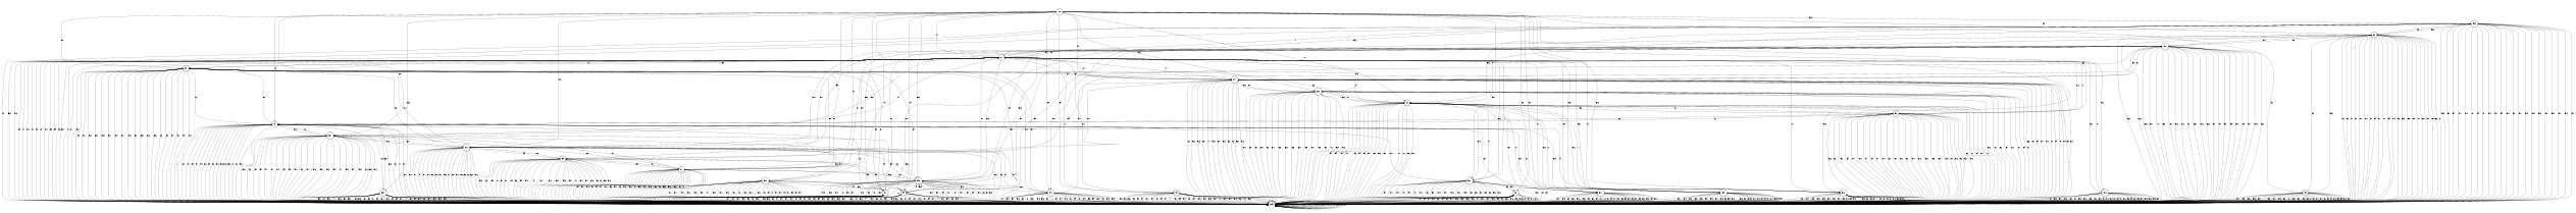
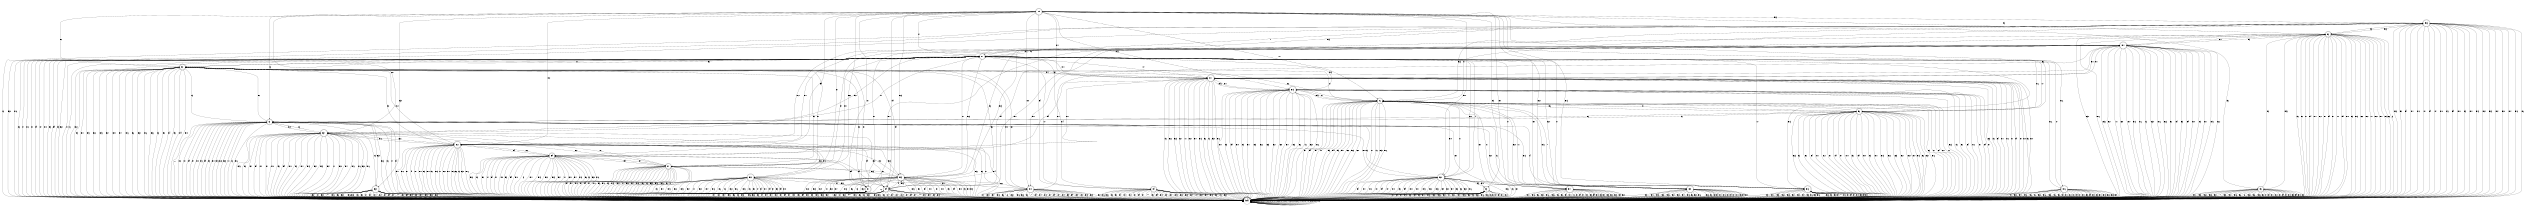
  digraph {
    node [shape=doublecircle]
    n1 [label=init]
    n2 [label=E23]
    n3 [label=F3]
    n4 [label=E2]
    n5 [label=L7]
    n6 [label=E4]
    n7 [label=F11]
    n8 [label=F12]
    n9 [label=F1]
    n10 [label=F9]
    n11 [label=F7]
    n12 [label=F10]
    n13 [label=E5]
    n14 [label=E9]
    n15 [label=E80]
    n16 [label=F5]
    n17 [label=E15]
    n18 [label=E22]
    n19 [label=E25]
    n20 [label=E37]
    n21 [label=L6]
    n22 [label=E20]
    n23 [label=E17]
    n24 [label=E13]
    n25 [label=E6]
    n26 [label=L3]
    n27 [label=E30]
    n28 [label=E16]
    n29 [label=dead shape=circle]
    n30 [label=E11]
    n1 -> n2 [label=E23]
    n1 -> n3 [label=F3]
    n1 -> n4 [label=E2]
    n1 -> n5 [label=L7]
    n1 -> n6 [label=E4]
    n1 -> n7 [label=F11]
    n1 -> n8 [label=F12]
    n1 -> n9 [label=F1]
    n1 -> n10 [label=F9]
    n1 -> n11 [label=F7]
    n1 -> n12 [label=F10]
    n1 -> n13 [label=E5]
    n1 -> n14 [label=E9]
    n1 -> n15 [label=E10]
    n1 -> n16 [label=F5]
    n1 -> n17 [label=E15]
    n1 -> n18 [label=E22]
    n1 -> n19 [label=E25]
    n1 -> n20 [label=E27]
    n1 -> n21 [label=L1]
    n1 -> n22 [label=E20]
    n1 -> n23 [label=E17]
    n1 -> n24 [label=E13]
    n1 -> n25 [label=E6]
    n1 -> n26 [label=L3]
    n1 -> n27 [label=E30]
    n1 -> n28 [label=E16]
    n2 -> n3 [label=F3]
    n2 -> n5 [label=L7]
    n2 -> n21 [label=L1]
    n2 -> n29 [label=E23]
    n2 -> n29 [label=E2]
    n2 -> n29 [label=E4]
    n2 -> n29 [label=F11]
    n2 -> n29 [label=F12]
    n2 -> n29 [label=F1]
    n2 -> n29 [label=F9]
    n2 -> n29 [label=F7]
    n2 -> n29 [label=F10]
    n2 -> n29 [label=E5]
    n2 -> n29 [label=E9]
    n2 -> n29 [label=E10]
    n2 -> n29 [label=F5]
    n2 -> n29 [label=E11]
    n2 -> n29 [label=E15]
    n2 -> n29 [label=E22]
    n2 -> n29 [label=E25]
    n2 -> n29 [label=E27]
    n2 -> n29 [label=E20]
    n2 -> n29 [label=E17]
    n2 -> n29 [label=E13]
    n2 -> n29 [label=E6]
    n2 -> n29 [label=L3]
    n2 -> n29 [label=E30]
    n2 -> n29 [label=E16]
    n3 -> n2 [label=E23]
    n3 -> n13 [label=E25]
    n3 -> n19 [label=E25]
    n3 -> n29 [label=F3]
    n3 -> n29 [label=E2]
    n3 -> n29 [label=L7]
    n3 -> n29 [label=E4]
    n3 -> n29 [label=F11]
    n3 -> n29 [label=F12]
    n3 -> n29 [label=F1]
    n3 -> n29 [label=F9]
    n3 -> n29 [label=F7]
    n3 -> n29 [label=F10]
    n3 -> n29 [label=E9]
    n3 -> n29 [label=E10]
    n3 -> n29 [label=F5]
    n3 -> n29 [label=E15]
    n3 -> n29 [label=E22]
    n3 -> n29 [label=E27]
    n3 -> n29 [label=L1]
    n3 -> n29 [label=E20]
    n3 -> n29 [label=E17]
    n3 -> n29 [label=E13]
    n3 -> n29 [label=E6]
    n3 -> n29 [label=L3]
    n3 -> n29 [label=E30]
    n3 -> n29 [label=E16]
    n3 -> n30 [label=E11]
    n4 -> n5 [label=L7]
    n4 -> n7 [label=F11]
    n4 -> n8 [label=F12]
    n4 -> n9 [label=F1]
    n4 -> n10 [label=F9]
    n4 -> n11 [label=F7]
    n4 -> n12 [label=F10]
    n4 -> n21 [label=L1]
    n4 -> n26 [label=L3]
    n4 -> n29 [label=E23]
    n4 -> n29 [label=F3]
    n4 -> n29 [label=E2]
    n4 -> n29 [label=E4]
    n4 -> n29 [label=E5]
    n4 -> n29 [label=E9]
    n4 -> n29 [label=E10]
    n4 -> n29 [label=F5]
    n4 -> n29 [label=E11]
    n4 -> n29 [label=E15]
    n4 -> n29 [label=E22]
    n4 -> n29 [label=E25]
    n4 -> n29 [label=E27]
    n4 -> n29 [label=E20]
    n4 -> n29 [label=E17]
    n4 -> n29 [label=E13]
    n4 -> n29 [label=E6]
    n4 -> n29 [label=E30]
    n4 -> n29 [label=E16]
    n5 -> n2 [label=E23]
    n5 -> n4 [label=E2]
    n5 -> n6 [label=E4]
    n5 -> n7 [label=F11]
    n5 -> n15 [label=E10]
    n5 -> n17 [label=E15]
    n5 -> n19 [label=E25]
    n5 -> n20 [label=E27]
    n5 -> n22 [label=E20]
    n5 -> n23 [label=E17]
    n5 -> n24 [label=E13]
    n5 -> n25 [label=E6]
    n5 -> n28 [label=E16]
    n5 -> n29 [label=F3]
    n5 -> n29 [label=L7]
    n5 -> n29 [label=F12]
    n5 -> n29 [label=F1]
    n5 -> n29 [label=F9]
    n5 -> n29 [label=F7]
    n5 -> n29 [label=F10]
    n5 -> n29 [label=E5]
    n5 -> n29 [label=E9]
    n5 -> n29 [label=F5]
    n5 -> n29 [label=E22]
    n5 -> n29 [label=L1]
    n5 -> n29 [label=L3]
    n5 -> n29 [label=E30]
    n5 -> n30 [label=E11]
    n6 -> n5 [label=L7]
    n6 -> n29 [label=E23]
    n6 -> n29 [label=F3]
    n6 -> n29 [label=E2]
    n6 -> n29 [label=E4]
    n6 -> n29 [label=F11]
    n6 -> n29 [label=F12]
    n6 -> n29 [label=F1]
    n6 -> n29 [label=F9]
    n6 -> n29 [label=F7]
    n6 -> n29 [label=F10]
    n6 -> n29 [label=E5]
    n6 -> n29 [label=E9]
    n6 -> n29 [label=E10]
    n6 -> n29 [label=F5]
    n6 -> n29 [label=E11]
    n6 -> n29 [label=E15]
    n6 -> n29 [label=E22]
    n6 -> n29 [label=E25]
    n6 -> n29 [label=E27]
    n6 -> n29 [label=L1]
    n6 -> n29 [label=E20]
    n6 -> n29 [label=E17]
    n6 -> n29 [label=E13]
    n6 -> n29 [label=E6]
    n6 -> n29 [label=L3]
    n6 -> n29 [label=E30]
    n6 -> n29 [label=E16]
    n7 -> n4 [label=E2]
    n7 -> n5 [label=L7]
    n7 -> n14 [label=E9]
    n7 -> n17 [label=E15]
    n7 -> n29 [label=E23]
    n7 -> n29 [label=F3]
    n7 -> n29 [label=E4]
    n7 -> n29 [label=F11]
    n7 -> n29 [label=F12]
    n7 -> n29 [label=F1]
    n7 -> n29 [label=F9]
    n7 -> n29 [label=F7]
    n7 -> n29 [label=F10]
    n7 -> n29 [label=E5]
    n7 -> n29 [label=E10]
    n7 -> n29 [label=F5]
    n7 -> n29 [label=E22]
    n7 -> n29 [label=E25]
    n7 -> n29 [label=E27]
    n7 -> n29 [label=L1]
    n7 -> n29 [label=E20]
    n7 -> n29 [label=E17]
    n7 -> n29 [label=E13]
    n7 -> n29 [label=E6]
    n7 -> n29 [label=L3]
    n7 -> n29 [label=E30]
    n7 -> n29 [label=E16]
    n7 -> n30 [label=E11]
    n8 -> n4 [label=E2]
    n8 -> n14 [label=E9]
    n8 -> n18 [label=E22]
    n8 -> n19 [label=E25]
    n8 -> n20 [label=E27]
    n8 -> n29 [label=E23]
    n8 -> n29 [label=F3]
    n8 -> n29 [label=L7]
    n8 -> n29 [label=E4]
    n8 -> n29 [label=F11]
    n8 -> n29 [label=F12]
    n8 -> n29 [label=F1]
    n8 -> n29 [label=F9]
    n8 -> n29 [label=F7]
    n8 -> n29 [label=F10]
    n8 -> n29 [label=E5]
    n8 -> n29 [label=E10]
    n8 -> n29 [label=F5]
    n8 -> n29 [label=E15]
    n8 -> n29 [label=L1]
    n8 -> n29 [label=E20]
    n8 -> n29 [label=E17]
    n8 -> n29 [label=E13]
    n8 -> n29 [label=E6]
    n8 -> n29 [label=L3]
    n8 -> n29 [label=E30]
    n8 -> n29 [label=E16]
    n8 -> n30 [label=E11]
    n9 -> n4 [label=E2]
    n9 -> n18 [label=E22]
    n9 -> n29 [label=E23]
    n9 -> n29 [label=F3]
    n9 -> n29 [label=L7]
    n9 -> n29 [label=E4]
    n9 -> n29 [label=F11]
    n9 -> n29 [label=F12]
    n9 -> n29 [label=F1]
    n9 -> n29 [label=F9]
    n9 -> n29 [label=F7]
    n9 -> n29 [label=F10]
    n9 -> n29 [label=E5]
    n9 -> n29 [label=E9]
    n9 -> n29 [label=E10]
    n9 -> n29 [label=F5]
    n9 -> n29 [label=E15]
    n9 -> n29 [label=E25]
    n9 -> n29 [label=E27]
    n9 -> n29 [label=L1]
    n9 -> n29 [label=E20]
    n9 -> n29 [label=E17]
    n9 -> n29 [label=E13]
    n9 -> n29 [label=E6]
    n9 -> n29 [label=L3]
    n9 -> n29 [label=E30]
    n9 -> n29 [label=E16]
    n9 -> n30 [label=E11]
    n10 -> n4 [label=E2]
    n10 -> n14 [label=E9]
    n10 -> n19 [label=E25]
    n10 -> n20 [label=E27]
    n10 -> n29 [label=E23]
    n10 -> n29 [label=F3]
    n10 -> n29 [label=L7]
    n10 -> n29 [label=E4]
    n10 -> n29 [label=F11]
    n10 -> n29 [label=F12]
    n10 -> n29 [label=F1]
    n10 -> n29 [label=F9]
    n10 -> n29 [label=F7]
    n10 -> n29 [label=F10]
    n10 -> n29 [label=E5]
    n10 -> n29 [label=E10]
    n10 -> n29 [label=F5]
    n10 -> n29 [label=E15]
    n10 -> n29 [label=E22]
    n10 -> n29 [label=L1]
    n10 -> n29 [label=E20]
    n10 -> n29 [label=E17]
    n10 -> n29 [label=E13]
    n10 -> n29 [label=E6]
    n10 -> n29 [label=L3]
    n10 -> n29 [label=E30]
    n10 -> n29 [label=E16]
    n10 -> n30 [label=E11]
    n11 -> n4 [label=E2]
    n11 -> n14 [label=E9]
    n11 -> n19 [label=E25]
    n11 -> n20 [label=E27]
    n11 -> n29 [label=E23]
    n11 -> n29 [label=F3]
    n11 -> n29 [label=L7]
    n11 -> n29 [label=E4]
    n11 -> n29 [label=F11]
    n11 -> n29 [label=F12]
    n11 -> n29 [label=F1]
    n11 -> n29 [label=F9]
    n11 -> n29 [label=F7]
    n11 -> n29 [label=F10]
    n11 -> n29 [label=E5]
    n11 -> n29 [label=E10]
    n11 -> n29 [label=F5]
    n11 -> n29 [label=E15]
    n11 -> n29 [label=E22]
    n11 -> n29 [label=L1]
    n11 -> n29 [label=E20]
    n11 -> n29 [label=E17]
    n11 -> n29 [label=E13]
    n11 -> n29 [label=E6]
    n11 -> n29 [label=L3]
    n11 -> n29 [label=E30]
    n11 -> n29 [label=E16]
    n11 -> n30 [label=E11]
    n12 -> n4 [label=E2]
    n12 -> n18 [label=E22]
    n12 -> n29 [label=E23]
    n12 -> n29 [label=F3]
    n12 -> n29 [label=L7]
    n12 -> n29 [label=E4]
    n12 -> n29 [label=F11]
    n12 -> n29 [label=F12]
    n12 -> n29 [label=F1]
    n12 -> n29 [label=F9]
    n12 -> n29 [label=F7]
    n12 -> n29 [label=F10]
    n12 -> n29 [label=E5]
    n12 -> n29 [label=E9]
    n12 -> n29 [label=E10]
    n12 -> n29 [label=F5]
    n12 -> n29 [label=E15]
    n12 -> n29 [label=E25]
    n12 -> n29 [label=E27]
    n12 -> n29 [label=L1]
    n12 -> n29 [label=E20]
    n12 -> n29 [label=E17]
    n12 -> n29 [label=E13]
    n12 -> n29 [label=E6]
    n12 -> n29 [label=L3]
    n12 -> n29 [label=E30]
    n12 -> n29 [label=E16]
    n12 -> n30 [label=E11]
    n13 -> n3 [label=F3]
    n13 -> n29 [label=E23]
    n13 -> n29 [label=E2]
    n13 -> n29 [label=L7]
    n13 -> n29 [label=E4]
    n13 -> n29 [label=F11]
    n13 -> n29 [label=F12]
    n13 -> n29 [label=F1]
    n13 -> n29 [label=F9]
    n13 -> n29 [label=F7]
    n13 -> n29 [label=F10]
    n13 -> n29 [label=E5]
    n13 -> n29 [label=E9]
    n13 -> n29 [label=E10]
    n13 -> n29 [label=F5]
    n13 -> n29 [label=E11]
    n13 -> n29 [label=E15]
    n13 -> n29 [label=E22]
    n13 -> n29 [label=E25]
    n13 -> n29 [label=E27]
    n13 -> n29 [label=L1]
    n13 -> n29 [label=E20]
    n13 -> n29 [label=E17]
    n13 -> n29 [label=E13]
    n13 -> n29 [label=E6]
    n13 -> n29 [label=L3]
    n13 -> n29 [label=E30]
    n13 -> n29 [label=E16]
    n14 -> n7 [label=F11]
    n14 -> n8 [label=F12]
    n14 -> n10 [label=F9]
    n14 -> n11 [label=F7]
    n14 -> n29 [label=E23]
    n14 -> n29 [label=F3]
    n14 -> n29 [label=E2]
    n14 -> n29 [label=L7]
    n14 -> n29 [label=E4]
    n14 -> n29 [label=F1]
    n14 -> n29 [label=F10]
    n14 -> n29 [label=E5]
    n14 -> n29 [label=E9]
    n14 -> n29 [label=E10]
    n14 -> n29 [label=F5]
    n14 -> n29 [label=E11]
    n14 -> n29 [label=E15]
    n14 -> n29 [label=E22]
    n14 -> n29 [label=E25]
    n14 -> n29 [label=E27]
    n14 -> n29 [label=L1]
    n14 -> n29 [label=E20]
    n14 -> n29 [label=E17]
    n14 -> n29 [label=E13]
    n14 -> n29 [label=E6]
    n14 -> n29 [label=L3]
    n14 -> n29 [label=E30]
    n14 -> n29 [label=E16]
    n15 -> n5 [label=L7]
    n15 -> n16 [label=F5]
    n15 -> n21 [label=L1]
-   n9 -> n26 [label=L3]
+   n15 -> n26 [label=L3]
    n15 -> n29 [label=E23]
    n15 -> n29 [label=F3]
    n15 -> n29 [label=E2]
    n15 -> n29 [label=E4]
    n15 -> n29 [label=F11]
    n15 -> n29 [label=F12]
    n15 -> n29 [label=F1]
    n15 -> n29 [label=F9]
    n15 -> n29 [label=F7]
    n15 -> n29 [label=F10]
    n15 -> n29 [label=E5]
    n15 -> n29 [label=E9]
    n15 -> n29 [label=E10]
    n15 -> n29 [label=E11]
    n15 -> n29 [label=E15]
    n15 -> n29 [label=E22]
    n15 -> n29 [label=E25]
    n15 -> n29 [label=E27]
    n15 -> n29 [label=E20]
    n15 -> n29 [label=E17]
    n15 -> n29 [label=E13]
    n15 -> n29 [label=E6]
    n15 -> n29 [label=E30]
    n15 -> n29 [label=E16]
    n16 -> n15 [label=E10]
    n16 -> n29 [label=E23]
    n16 -> n29 [label=F3]
    n16 -> n29 [label=E2]
    n16 -> n29 [label=L7]
    n16 -> n29 [label=E4]
    n16 -> n29 [label=F11]
    n16 -> n29 [label=F12]
    n16 -> n29 [label=F1]
    n16 -> n29 [label=F9]
    n16 -> n29 [label=F7]
    n16 -> n29 [label=F10]
    n16 -> n29 [label=E5]
    n16 -> n29 [label=E9]
    n16 -> n29 [label=F5]
    n16 -> n29 [label=E11]
    n16 -> n29 [label=E15]
    n16 -> n29 [label=E22]
    n16 -> n29 [label=E25]
    n16 -> n29 [label=E27]
    n16 -> n29 [label=L1]
    n16 -> n29 [label=E20]
    n16 -> n29 [label=E17]
    n16 -> n29 [label=E13]
    n16 -> n29 [label=E6]
    n16 -> n29 [label=L3]
    n16 -> n29 [label=E30]
    n16 -> n29 [label=E16]
    n17 -> n7 [label=F11]
    n17 -> n21 [label=L1]
    n17 -> n29 [label=E23]
    n17 -> n29 [label=F3]
    n17 -> n29 [label=E2]
    n17 -> n29 [label=E4]
    n17 -> n29 [label=F12]
    n17 -> n29 [label=F1]
    n17 -> n29 [label=F9]
    n17 -> n29 [label=F7]
    n17 -> n29 [label=F10]
    n17 -> n29 [label=E5]
    n17 -> n29 [label=E9]
    n17 -> n29 [label=E10]
    n17 -> n29 [label=F5]
    n17 -> n29 [label=E11]
    n17 -> n29 [label=E15]
    n17 -> n29 [label=E22]
    n17 -> n29 [label=E25]
    n17 -> n29 [label=E27]
    n17 -> n29 [label=E20]
    n17 -> n29 [label=E17]
    n17 -> n29 [label=E13]
    n17 -> n29 [label=E6]
    n17 -> n29 [label=L3]
    n17 -> n29 [label=E30]
    n17 -> n29 [label=E16]
    n18 -> n8 [label=F12]
    n18 -> n9 [label=F1]
    n18 -> n12 [label=F10]
    n18 -> n29 [label=E23]
    n18 -> n29 [label=F3]
    n18 -> n29 [label=E2]
    n18 -> n29 [label=L7]
    n18 -> n29 [label=E4]
    n18 -> n29 [label=F11]
    n18 -> n29 [label=F9]
    n18 -> n29 [label=F7]
    n18 -> n29 [label=E5]
    n18 -> n29 [label=E9]
    n18 -> n29 [label=E10]
    n18 -> n29 [label=F5]
    n18 -> n29 [label=E11]
    n18 -> n29 [label=E15]
    n18 -> n29 [label=E22]
    n18 -> n29 [label=E25]
    n18 -> n29 [label=E27]
    n18 -> n29 [label=L1]
    n18 -> n29 [label=E20]
    n18 -> n29 [label=E17]
    n18 -> n29 [label=E13]
    n18 -> n29 [label=E6]
    n18 -> n29 [label=L3]
    n18 -> n29 [label=E30]
    n18 -> n29 [label=E16]
    n19 -> n3 [label=F3]
    n19 -> n5 [label=L7]
    n19 -> n8 [label=F12]
    n19 -> n10 [label=F9]
    n19 -> n11 [label=F7]
    n19 -> n29 [label=E23]
    n19 -> n29 [label=E2]
    n19 -> n29 [label=E4]
    n19 -> n29 [label=F11]
    n19 -> n29 [label=F1]
    n19 -> n29 [label=F10]
    n19 -> n29 [label=E5]
    n19 -> n29 [label=E9]
    n19 -> n29 [label=E10]
    n19 -> n29 [label=F5]
    n19 -> n29 [label=E11]
    n19 -> n29 [label=E15]
    n19 -> n29 [label=E22]
    n19 -> n29 [label=E25]
    n19 -> n29 [label=E27]
    n19 -> n29 [label=L1]
    n19 -> n29 [label=E20]
    n19 -> n29 [label=E17]
    n19 -> n29 [label=E13]
    n19 -> n29 [label=E6]
    n19 -> n29 [label=L3]
    n19 -> n29 [label=E30]
    n19 -> n29 [label=E16]
    n20 -> n5 [label=L7]
    n20 -> n8 [label=F12]
    n20 -> n10 [label=F9]
    n20 -> n11 [label=F7]
    n20 -> n26 [label=L3]
    n20 -> n29 [label=E23]
    n20 -> n29 [label=F3]
    n20 -> n29 [label=E2]
    n20 -> n29 [label=E4]
    n20 -> n29 [label=F11]
    n20 -> n29 [label=F1]
    n20 -> n29 [label=F10]
    n20 -> n29 [label=E5]
    n20 -> n29 [label=E9]
    n20 -> n29 [label=E10]
    n20 -> n29 [label=F5]
    n20 -> n29 [label=E11]
    n20 -> n29 [label=E15]
    n20 -> n29 [label=E22]
    n20 -> n29 [label=E25]
    n20 -> n29 [label=E27]
    n20 -> n29 [label=L1]
    n20 -> n29 [label=E20]
    n20 -> n29 [label=E17]
    n20 -> n29 [label=E13]
    n20 -> n29 [label=E6]
    n20 -> n29 [label=E30]
    n20 -> n29 [label=E16]
    n21 -> n2 [label=E23]
    n21 -> n4 [label=E2]
    n21 -> n15 [label=E10]
    n21 -> n17 [label=E15]
    n21 -> n22 [label=E20]
    n21 -> n23 [label=E17]
    n21 -> n24 [label=E13]
    n21 -> n25 [label=E6]
    n21 -> n29 [label=F3]
    n21 -> n29 [label=L7]
    n21 -> n29 [label=E4]
    n21 -> n29 [label=F11]
    n21 -> n29 [label=F12]
    n21 -> n29 [label=F1]
    n21 -> n29 [label=F9]
    n21 -> n29 [label=F7]
    n21 -> n29 [label=F10]
    n21 -> n29 [label=E5]
    n21 -> n29 [label=E9]
    n21 -> n29 [label=F5]
    n21 -> n29 [label=E11]
    n21 -> n29 [label=E22]
    n21 -> n29 [label=E25]
    n21 -> n29 [label=E27]
    n21 -> n29 [label=L1]
    n21 -> n29 [label=L3]
    n21 -> n29 [label=E30]
    n21 -> n29 [label=E16]
    n22 -> n5 [label=L7]
    n22 -> n21 [label=L1]
    n22 -> n26 [label=L3]
    n22 -> n29 [label=E23]
    n22 -> n29 [label=F3]
    n22 -> n29 [label=E2]
    n22 -> n29 [label=E4]
    n22 -> n29 [label=F11]
    n22 -> n29 [label=F12]
    n22 -> n29 [label=F1]
    n22 -> n29 [label=F9]
    n22 -> n29 [label=F7]
    n22 -> n29 [label=F10]
    n22 -> n29 [label=E5]
    n22 -> n29 [label=E9]
    n22 -> n29 [label=E10]
    n22 -> n29 [label=F5]
    n22 -> n29 [label=E11]
    n22 -> n29 [label=E15]
    n22 -> n29 [label=E22]
    n22 -> n29 [label=E25]
    n22 -> n29 [label=E27]
    n22 -> n29 [label=E20]
    n22 -> n29 [label=E17]
    n22 -> n29 [label=E13]
    n22 -> n29 [label=E6]
    n22 -> n29 [label=E30]
    n22 -> n29 [label=E16]
    n23 -> n5 [label=L7]
    n23 -> n21 [label=L1]
    n23 -> n29 [label=E23]
    n23 -> n29 [label=F3]
    n23 -> n29 [label=E2]
    n23 -> n29 [label=E4]
    n23 -> n29 [label=F11]
    n23 -> n29 [label=F12]
    n23 -> n29 [label=F1]
    n23 -> n29 [label=F9]
    n23 -> n29 [label=F7]
    n23 -> n29 [label=F10]
    n23 -> n29 [label=E5]
    n23 -> n29 [label=E9]
    n23 -> n29 [label=E10]
    n23 -> n29 [label=F5]
    n23 -> n29 [label=E11]
    n23 -> n29 [label=E15]
    n23 -> n29 [label=E22]
    n23 -> n29 [label=E25]
    n23 -> n29 [label=E27]
    n23 -> n29 [label=E20]
    n23 -> n29 [label=E17]
    n23 -> n29 [label=E13]
    n23 -> n29 [label=E6]
    n23 -> n29 [label=E30]
    n23 -> n29 [label=E16]
    n24 -> n5 [label=L7]
    n24 -> n21 [label=L1]
    n24 -> n26 [label=L4]
    n24 -> n29 [label=E23]
    n24 -> n29 [label=F3]
    n24 -> n29 [label=E2]
    n24 -> n29 [label=E4]
    n24 -> n29 [label=F11]
    n24 -> n29 [label=F12]
    n24 -> n29 [label=F1]
    n24 -> n29 [label=F9]
    n24 -> n29 [label=F7]
    n24 -> n29 [label=F10]
    n24 -> n29 [label=E5]
    n24 -> n29 [label=E9]
    n24 -> n29 [label=E10]
    n24 -> n29 [label=F5]
    n24 -> n29 [label=E11]
    n24 -> n29 [label=E15]
    n24 -> n29 [label=E22]
    n24 -> n29 [label=E25]
    n24 -> n29 [label=E27]
    n24 -> n29 [label=E20]
    n24 -> n29 [label=E17]
    n24 -> n29 [label=E13]
    n24 -> n29 [label=E6]
    n24 -> n29 [label=E30]
    n24 -> n29 [label=E16]
    n25 -> n5 [label=L7]
    n25 -> n21 [label=L1]
    n25 -> n26 [label=L3]
    n25 -> n29 [label=E23]
    n25 -> n29 [label=F3]
    n25 -> n29 [label=E2]
    n25 -> n29 [label=E4]
    n25 -> n29 [label=F11]
    n25 -> n29 [label=F12]
    n25 -> n29 [label=F1]
    n25 -> n29 [label=F9]
    n25 -> n29 [label=F7]
    n25 -> n29 [label=F10]
    n25 -> n29 [label=E5]
    n25 -> n29 [label=E9]
    n25 -> n29 [label=E10]
    n25 -> n29 [label=F5]
    n25 -> n29 [label=E11]
    n25 -> n29 [label=E15]
    n25 -> n29 [label=E22]
    n25 -> n29 [label=E25]
    n25 -> n29 [label=E27]
    n25 -> n29 [label=E20]
    n25 -> n29 [label=E17]
    n25 -> n29 [label=E13]
    n25 -> n29 [label=E6]
    n25 -> n29 [label=E30]
    n25 -> n29 [label=E16]
    n26 -> n4 [label=E2]
    n26 -> n15 [label=E10]
    n26 -> n20 [label=E27]
    n26 -> n22 [label=E20]
    n26 -> n23 [label=E17]
    n26 -> n24 [label=E13]
    n26 -> n25 [label=E6]
    n26 -> n27 [label=E30]
    n26 -> n29 [label=E23]
    n26 -> n29 [label=F3]
    n26 -> n29 [label=L7]
    n26 -> n29 [label=E4]
    n26 -> n29 [label=F11]
    n26 -> n29 [label=F12]
    n26 -> n29 [label=F1]
    n26 -> n29 [label=F9]
    n26 -> n29 [label=F7]
    n26 -> n29 [label=F10]
    n26 -> n29 [label=E5]
    n26 -> n29 [label=E9]
    n26 -> n29 [label=F5]
    n26 -> n29 [label=E11]
    n26 -> n29 [label=E15]
    n26 -> n29 [label=E22]
    n26 -> n29 [label=E25]
    n26 -> n29 [label=L1]
    n26 -> n29 [label=L3]
    n26 -> n29 [label=E16]
    n27 -> n26 [label=L3]
    n27 -> n29 [label=E23]
    n27 -> n29 [label=F3]
    n27 -> n29 [label=E2]
    n27 -> n29 [label=L7]
    n27 -> n29 [label=E4]
    n27 -> n29 [label=F11]
    n27 -> n29 [label=F12]
    n27 -> n29 [label=F1]
    n27 -> n29 [label=F9]
    n27 -> n29 [label=F7]
    n27 -> n29 [label=F10]
    n27 -> n29 [label=E5]
    n27 -> n29 [label=E9]
    n27 -> n29 [label=E10]
    n27 -> n29 [label=F5]
    n27 -> n29 [label=E11]
    n27 -> n29 [label=E15]
    n27 -> n29 [label=E22]
    n27 -> n29 [label=E25]
    n27 -> n29 [label=E27]
    n27 -> n29 [label=L1]
    n27 -> n29 [label=E20]
    n27 -> n29 [label=E17]
    n27 -> n29 [label=E13]
    n27 -> n29 [label=E6]
    n27 -> n29 [label=E30]
    n27 -> n29 [label=E16]
    n28 -> n5 [label=L7]
    n28 -> n29 [label=E23]
    n28 -> n29 [label=F3]
    n28 -> n29 [label=E2]
    n28 -> n29 [label=E4]
    n28 -> n29 [label=F11]
    n28 -> n29 [label=F12]
    n28 -> n29 [label=F1]
    n28 -> n29 [label=F9]
    n28 -> n29 [label=F7]
    n28 -> n29 [label=F10]
    n28 -> n29 [label=E5]
    n28 -> n29 [label=E9]
    n28 -> n29 [label=E10]
    n28 -> n29 [label=F5]
    n28 -> n29 [label=E11]
    n28 -> n29 [label=E15]
    n28 -> n29 [label=E22]
    n28 -> n29 [label=E25]
    n28 -> n29 [label=E27]
    n28 -> n29 [label=L1]
    n28 -> n29 [label=E20]
    n28 -> n29 [label=E17]
    n28 -> n29 [label=E13]
    n28 -> n29 [label=E6]
    n28 -> n29 [label=L3]
    n28 -> n29 [label=E30]
    n28 -> n29 [label=E16]
    n29 -> n29 [label=E23]
    n29 -> n29 [label=F3]
    n29 -> n29 [label=E2]
    n29 -> n29 [label=L7]
    n29 -> n29 [label=E4]
    n29 -> n29 [label=F11]
    n29 -> n29 [label=F12]
    n29 -> n29 [label=F1]
    n29 -> n29 [label=F9]
    n29 -> n29 [label=F7]
    n29 -> n29 [label=F10]
    n29 -> n29 [label=E5]
    n29 -> n29 [label=E9]
    n29 -> n29 [label=E10]
    n29 -> n29 [label=F5]
    n29 -> n29 [label=E11]
    n29 -> n29 [label=E15]
    n29 -> n29 [label=E22]
    n29 -> n29 [label=E25]
    n29 -> n29 [label=E27]
    n29 -> n29 [label=L1]
    n29 -> n29 [label=E20]
    n29 -> n29 [label=E17]
    n29 -> n29 [label=E13]
    n29 -> n29 [label=E6]
    n29 -> n29 [label=L3]
    n29 -> n29 [label=E30]
    n29 -> n29 [label=E16]
    n30 -> n3 [label=F3]
    n30 -> n5 [label=L8]
    n30 -> n7 [label=F11]
    n30 -> n8 [label=F12]
    n30 -> n9 [label=F1]
    n30 -> n10 [label=F9]
    n30 -> n11 [label=F7]
    n30 -> n12 [label=F10]
    n30 -> n29 [label=E23]
    n30 -> n29 [label=E2]
    n30 -> n29 [label=E4]
    n30 -> n29 [label=E5]
    n30 -> n29 [label=E9]
    n30 -> n29 [label=E10]
    n30 -> n29 [label=F5]
    n30 -> n29 [label=E11]
    n30 -> n29 [label=E15]
    n30 -> n29 [label=E22]
    n30 -> n29 [label=E25]
    n30 -> n29 [label=E27]
    n30 -> n29 [label=L1]
    n30 -> n29 [label=E20]
    n30 -> n29 [label=E17]
    n30 -> n29 [label=E13]
    n30 -> n29 [label=E6]
    n30 -> n29 [label=L3]
    n30 -> n29 [label=E30]
    n30 -> n29 [label=E16]
  }
